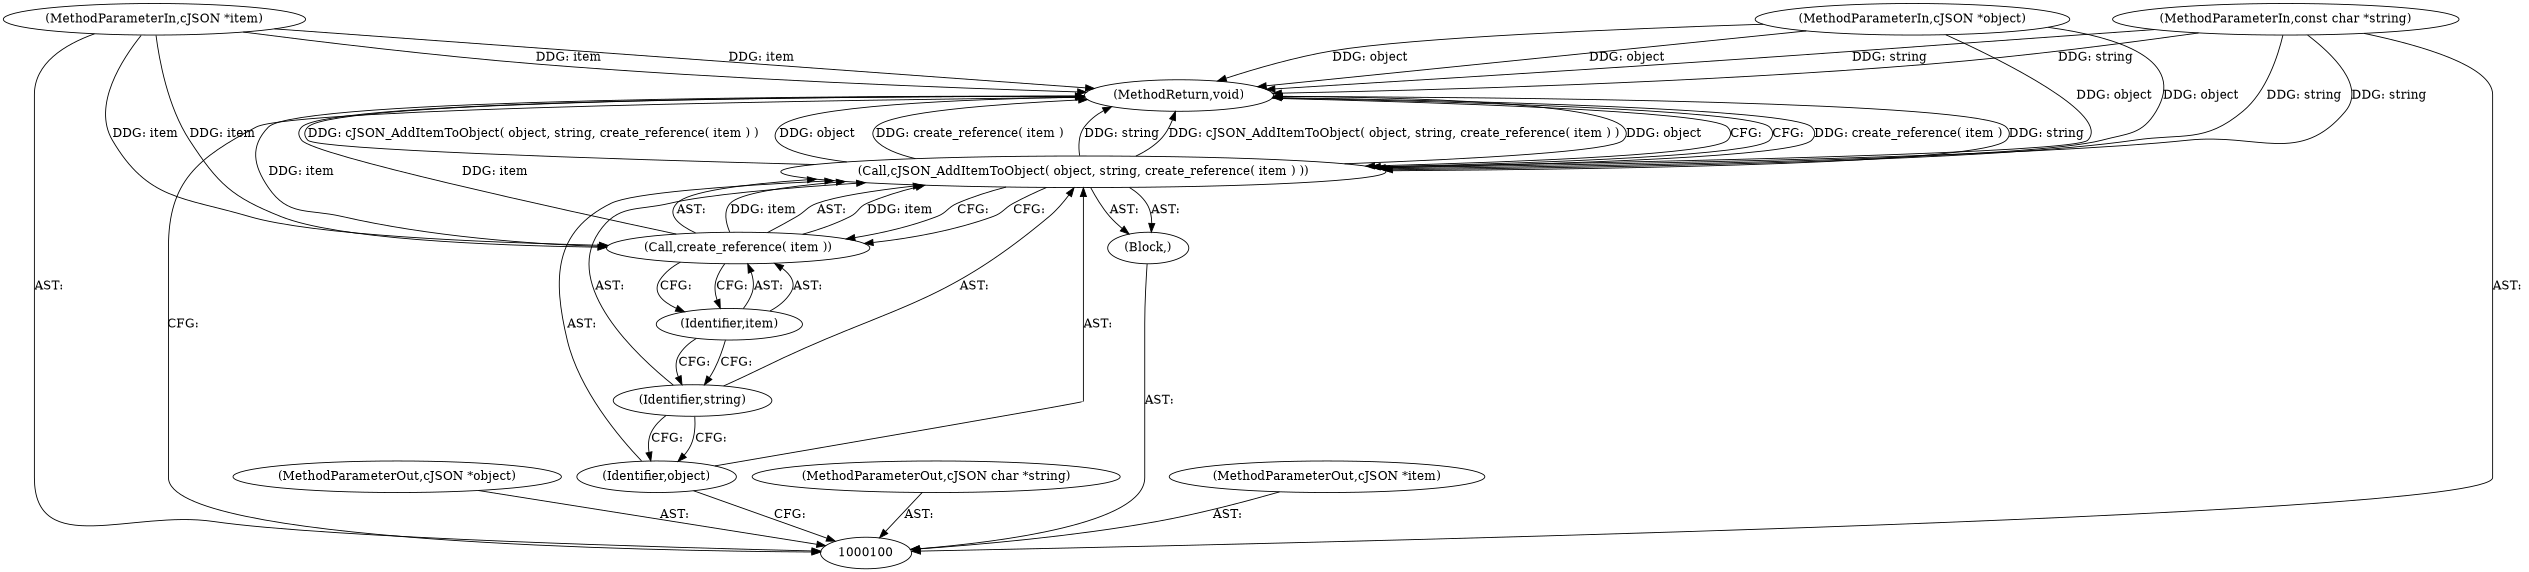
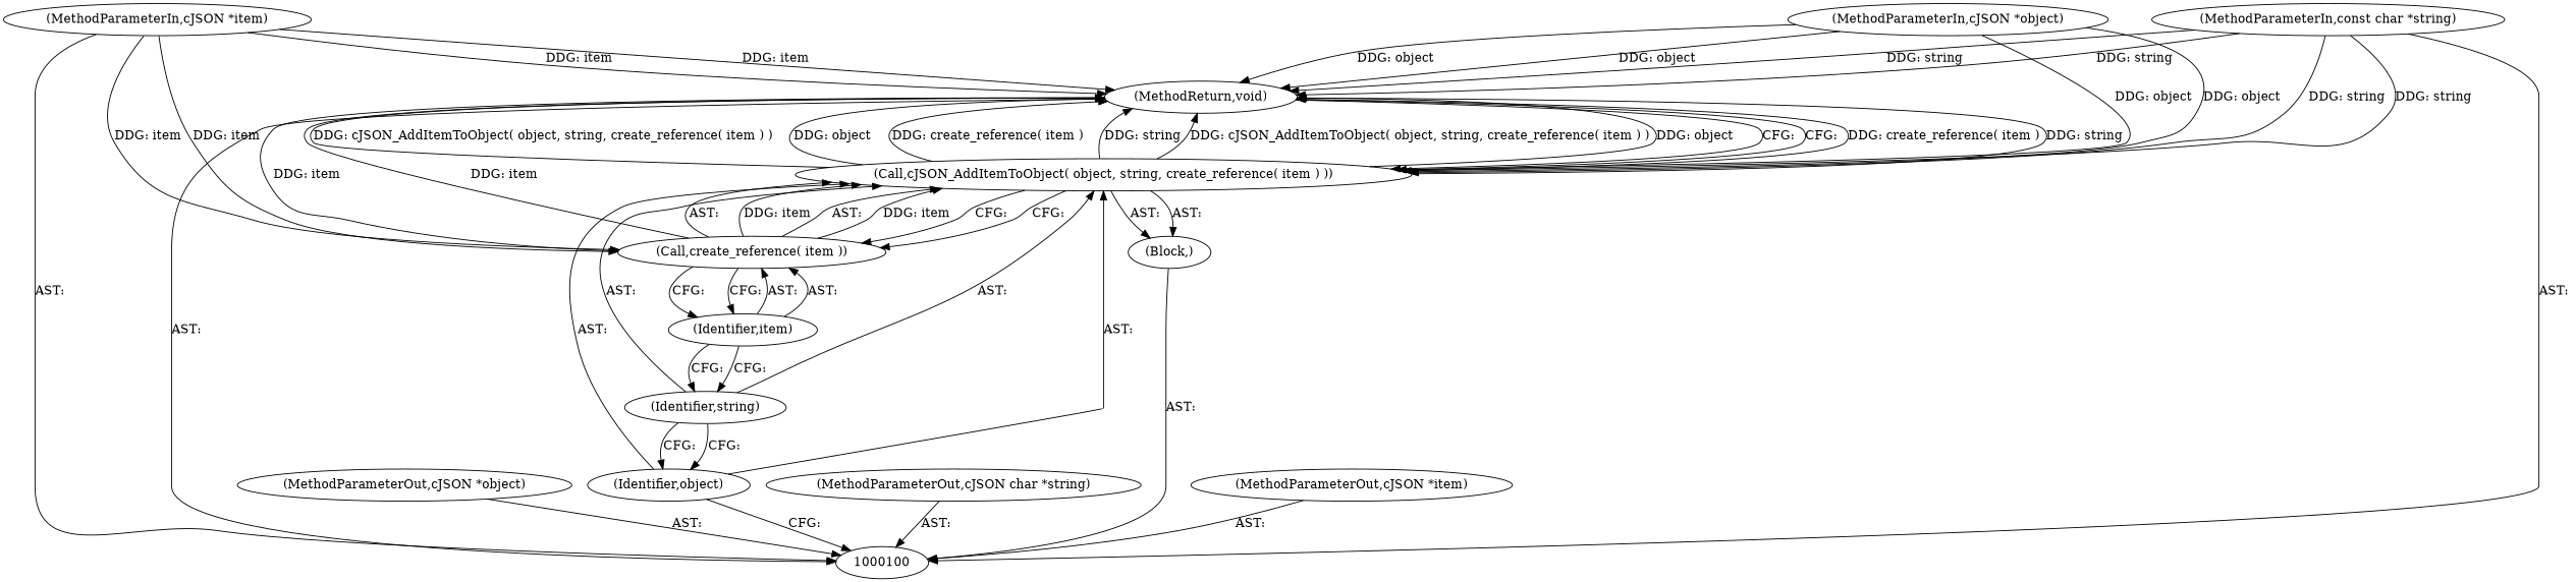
  digraph {
    n1 [label="(MethodReturn,void)"]
    n2 [label="(Call,cJSON_AddItemToObject( object, string, create_reference( item ) ))"]
    1000100
    n4 [label="(Call,create_reference( item ))"]
    n5 [label="(Block,)"]
    n6 [label="(MethodParameterIn,cJSON *object)"]
    n7 [label="(MethodParameterOut,cJSON *object)"]
    n8 [label="(MethodParameterIn,const char *string)"]
    n9 [label="(MethodParameterOut,cJSON char *string)"]
    n10 [label="(MethodParameterIn,cJSON *item)"]
    n11 [label="(Identifier,item)"]
    n12 [label="(MethodParameterOut,cJSON *item)"]
    n13 [label="(Identifier,object)"]
    n14 [label="(Identifier,string)"]
    n1 -> n2 [label="CFG: "]
    n1 -> n2 [label="CFG: "]
-   n1 -> 1000100 [label="CFG: "]
+   n1 -> 1000100 [label="AST: "]
    n2 -> n1 [label="DDG: create_reference( item )"]
    n2 -> n1 [label="DDG: string"]
    n2 -> n1 [label="DDG: cJSON_AddItemToObject( object, string, create_reference( item ) )"]
    n2 -> n1 [label="DDG: object"]
    n2 -> n1 [label="DDG: create_reference( item )"]
    n2 -> n1 [label="DDG: string"]
    n2 -> n1 [label="DDG: cJSON_AddItemToObject( object, string, create_reference( item ) )"]
    n2 -> n1 [label="DDG: object"]
    n2 -> n4 [label="CFG: "]
    n2 -> n4 [label="CFG: "]
    n2 -> n5 [label="AST: "]
    n2 -> n5 [label="AST: "]
    n4 -> n1 [label="DDG: item"]
    n4 -> n1 [label="DDG: item"]
    n4 -> n2 [label="AST: "]
    n4 -> n2 [label="DDG: item"]
    n4 -> n2 [label="AST: "]
    n4 -> n2 [label="DDG: item"]
    n4 -> n11 [label="CFG: "]
    n4 -> n11 [label="CFG: "]
    n5 -> 1000100 [label="AST: "]
    n6 -> n1 [label="DDG: object"]
    n6 -> n1 [label="DDG: object"]
    n6 -> n2 [label="DDG: object"]
    n6 -> n2 [label="DDG: object"]
    n7 -> 1000100 [label="AST: "]
    n8 -> n1 [label="DDG: string"]
    n8 -> n1 [label="DDG: string"]
    n8 -> n2 [label="DDG: string"]
    n8 -> n2 [label="DDG: string"]
    n8 -> 1000100 [label="AST: "]
    n9 -> 1000100 [label="AST: "]
    n10 -> n1 [label="DDG: item"]
    n10 -> n1 [label="DDG: item"]
    n10 -> 1000100 [label="AST: "]
    n10 -> n4 [label="DDG: item"]
    n10 -> n4 [label="DDG: item"]
    n11 -> n4 [label="AST: "]
    n11 -> n4 [label="AST: "]
    n11 -> n14 [label="CFG: "]
    n11 -> n14 [label="CFG: "]
    n12 -> 1000100 [label="AST: "]
    n13 -> n2 [label="AST: "]
    n13 -> n2 [label="AST: "]
    n13 -> 1000100 [label="CFG: "]
    n14 -> n2 [label="AST: "]
    n14 -> n2 [label="AST: "]
    n14 -> n13 [label="CFG: "]
    n14 -> n13 [label="CFG: "]
  }
